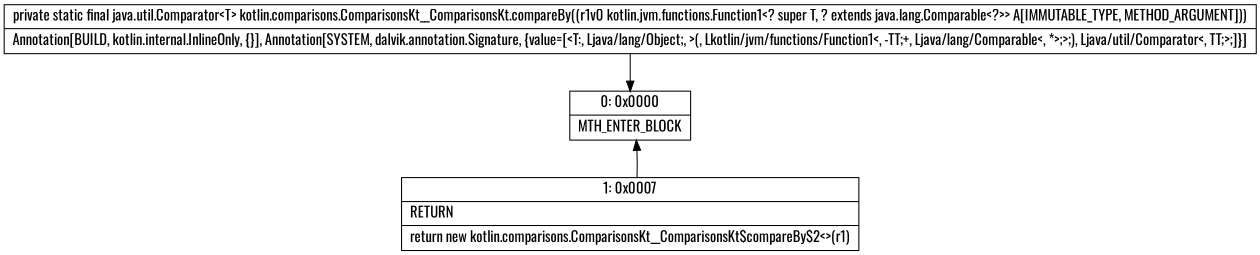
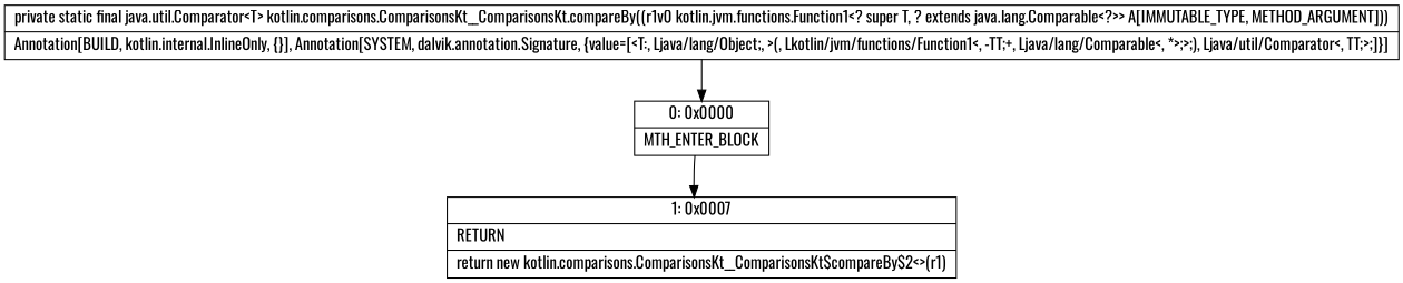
  digraph {
    fontname=Oswald
    node [shape=record fontname=Oswald]
    edge [fontname=Oswald]
    n1 [label="{0\:\ 0x0000|MTH_ENTER_BLOCK\l}"]
    n2 [label="{1\:\ 0x0007|RETURN\l|return new kotlin.comparisons.ComparisonsKt__ComparisonsKt$compareBy$2\<\>(r1)\l}"]
    n3 [label="{private static final java.util.Comparator\<T\> kotlin.comparisons.ComparisonsKt__ComparisonsKt.compareBy((r1v0 kotlin.jvm.functions.Function1\<? super T, ? extends java.lang.Comparable\<?\>\> A[IMMUTABLE_TYPE, METHOD_ARGUMENT]))  | Annotation[BUILD, kotlin.internal.InlineOnly, \{\}], Annotation[SYSTEM, dalvik.annotation.Signature, \{value=[\<T:, Ljava\/lang\/Object;, \>(, Lkotlin\/jvm\/functions\/Function1\<, \-TT;+, Ljava\/lang\/Comparable\<, *\>;\>;), Ljava\/util\/Comparator\<, TT;\>;]\}]\l}"]
-   n2 -> n1
+   n1 -> n2
    n3 -> n1
  }
